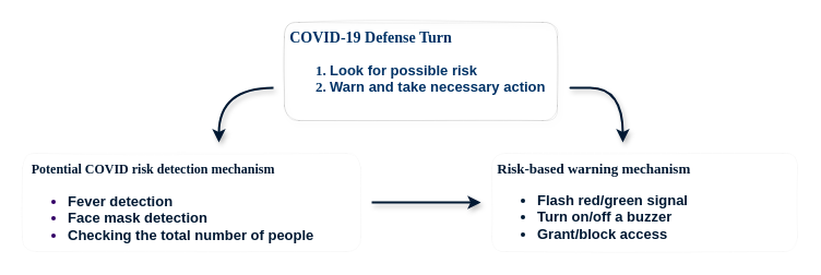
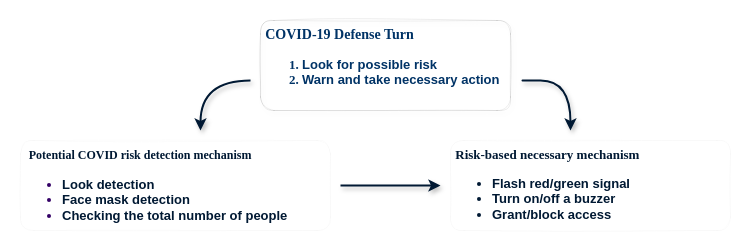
  <mxCell id="0" />
  <mxCell id="1" parent="0" />
  <mxCell id="2" value="&lt;font color=&quot;#003366&quot; style=&quot;font-size: 13px&quot;&gt;&lt;font face=&quot;Verdana&quot;&gt;&lt;span style=&quot;font-size: 13px&quot;&gt;&amp;nbsp;&lt;/span&gt;&lt;font style=&quot;font-size: 14px&quot;&gt;COVID-19 Defense Turn&lt;/font&gt;&lt;/font&gt;&lt;br&gt;&lt;ol&gt;&lt;li&gt;&lt;span style=&quot;font-family: &amp;#34;helvetica&amp;#34; ; color: rgb(0 , 51 , 102)&quot;&gt;Look for possible risk&lt;/span&gt;&lt;/li&gt;&lt;li&gt;&lt;span style=&quot;font-family: &amp;#34;helvetica&amp;#34; ; color: rgb(0 , 51 , 102)&quot;&gt;Warn and take necessary action&lt;/span&gt;&lt;/li&gt;&lt;/ol&gt;&lt;/font&gt;" style="rounded=1;shadow=1;glass=0;labelBackgroundColor=none;sketch=1;fontFamily=Times New Roman;fillColor=#9AC7BF;align=left;strokeWidth=0;opacity=80;fontStyle=1;fontColor=#330066;labelBorderColor=none;html=1;whiteSpace=wrap;verticalAlign=top;" vertex="1" parent="1"><mxGeometry x="260" y="20" width="250" height="90" as="geometry" /></mxCell>
- <mxCell id="3" value="&lt;font color=&quot;#e6e6e6&quot;&gt;&amp;nbsp;&lt;/font&gt;&lt;font style=&quot;font-size: 13px&quot;&gt; &lt;font color=&quot;#001933&quot;&gt;&lt;font face=&quot;Verdana&quot; style=&quot;font-size: 12px&quot;&gt;Potential COVID risk detection mechanism&lt;/font&gt;&lt;br&gt;&lt;/font&gt;&lt;ul&gt;&lt;li&gt;&lt;font style=&quot;font-size: 13px&quot; color=&quot;#001933&quot;&gt;&lt;span style=&quot;font-family: &amp;#34;helvetica&amp;#34;&quot;&gt;Fever detection&lt;/span&gt;&lt;/font&gt;&lt;/li&gt;&lt;li&gt;&lt;font style=&quot;font-size: 13px&quot; color=&quot;#001933&quot;&gt;&lt;span style=&quot;font-family: &amp;#34;helvetica&amp;#34;&quot;&gt;Face mask detection&lt;/span&gt;&lt;/font&gt;&lt;/li&gt;&lt;li&gt;&lt;font style=&quot;font-size: 13px&quot;&gt;&lt;span style=&quot;font-family: &amp;#34;helvetica&amp;#34;&quot;&gt;&lt;font color=&quot;#001933&quot; style=&quot;font-size: 13px&quot;&gt;Checking the total number of people&lt;/font&gt;&lt;font color=&quot;#e6e6e6&quot;&gt;&amp;nbsp;&lt;/font&gt;&lt;/span&gt;&lt;/font&gt;&lt;/li&gt;&lt;/ul&gt;&lt;/font&gt;" style="rounded=1;whiteSpace=wrap;html=1;shadow=1;glass=0;labelBackgroundColor=none;labelBorderColor=none;sketch=1;fontFamily=Times New Roman;fontColor=#330066;strokeWidth=0;fillColor=#004C99;gradientColor=none;align=left;opacity=20;fontStyle=1;fontSize=14;verticalAlign=top;" vertex="1" parent="1"><mxGeometry x="20" y="140" width="310" height="90" as="geometry" /></mxCell>
+ <mxCell id="3" value="&lt;font color=&quot;#e6e6e6&quot;&gt;&amp;nbsp;&lt;/font&gt;&lt;font style=&quot;font-size: 13px&quot;&gt; &lt;font color=&quot;#001933&quot;&gt;&lt;font face=&quot;Verdana&quot; style=&quot;font-size: 12px&quot;&gt;Potential COVID risk detection mechanism&lt;/font&gt;&lt;br&gt;&lt;/font&gt;&lt;ul&gt;&lt;li&gt;&lt;font style=&quot;font-size: 13px&quot; color=&quot;#001933&quot;&gt;&lt;span style=&quot;font-family: &amp;#34;helvetica&amp;#34;&quot;&gt;Look detection&lt;/span&gt;&lt;/font&gt;&lt;/li&gt;&lt;li&gt;&lt;font style=&quot;font-size: 13px&quot; color=&quot;#001933&quot;&gt;&lt;span style=&quot;font-family: &amp;#34;helvetica&amp;#34;&quot;&gt;Face mask detection&lt;/span&gt;&lt;/font&gt;&lt;/li&gt;&lt;li&gt;&lt;font style=&quot;font-size: 13px&quot;&gt;&lt;span style=&quot;font-family: &amp;#34;helvetica&amp;#34;&quot;&gt;&lt;font color=&quot;#001933&quot; style=&quot;font-size: 13px&quot;&gt;Checking the total number of people&lt;/font&gt;&lt;font color=&quot;#e6e6e6&quot;&gt;&amp;nbsp;&lt;/font&gt;&lt;/span&gt;&lt;/font&gt;&lt;/li&gt;&lt;/ul&gt;&lt;/font&gt;" style="rounded=1;whiteSpace=wrap;html=1;shadow=1;glass=0;labelBackgroundColor=none;labelBorderColor=none;sketch=1;fontFamily=Times New Roman;fontColor=#330066;strokeWidth=0;fillColor=#004C99;gradientColor=none;align=left;opacity=20;fontStyle=1;fontSize=14;verticalAlign=top;" vertex="1" parent="1"><mxGeometry x="20" y="140" width="310" height="90" as="geometry" /></mxCell>
  <mxCell id="4" value="" style="endArrow=classic;html=1;fontFamily=Helvetica;fontSize=12;fontColor=#E5CCFF;edgeStyle=orthogonalEdgeStyle;verticalAlign=middle;curved=1;endFill=1;strokeColor=#001933;strokeWidth=2;shadow=1;sketch=0;" edge="1" parent="1"><mxGeometry width="50" height="50" relative="1" as="geometry"><mxPoint x="250" y="80" as="sourcePoint" /><mxPoint x="200" y="130" as="targetPoint" /><Array as="points"><mxPoint x="200" y="80" /><mxPoint x="250" y="130" /></Array></mxGeometry></mxCell>
- <mxCell id="5" value="&lt;font color=&quot;#001933&quot; style=&quot;font-size: 13px&quot;&gt;&lt;font face=&quot;Verdana&quot; style=&quot;font-weight: bold&quot;&gt;&amp;nbsp;&lt;font style=&quot;font-size: 13px&quot;&gt;Risk-based warning mechanism&lt;/font&gt;&lt;/font&gt;&lt;br&gt;&lt;ul&gt;&lt;li&gt;&lt;b&gt;&lt;font color=&quot;#001933&quot; style=&quot;font-size: 13px&quot;&gt;Flash red/green signal&lt;/font&gt;&lt;/b&gt;&lt;/li&gt;&lt;li&gt;&lt;b&gt;&lt;font color=&quot;#001933&quot; style=&quot;font-size: 13px&quot;&gt;Turn on/off a buzzer&lt;/font&gt;&lt;/b&gt;&lt;/li&gt;&lt;li&gt;&lt;b&gt;&lt;font color=&quot;#001933&quot; style=&quot;font-size: 13px&quot;&gt;Grant/block access&lt;/font&gt;&lt;/b&gt;&lt;/li&gt;&lt;/ul&gt;&lt;/font&gt;" style="rounded=1;whiteSpace=wrap;html=1;shadow=1;glass=0;labelBackgroundColor=none;labelBorderColor=none;sketch=1;fontFamily=Helvetica;fontSize=12;fontColor=#E5CCFF;strokeWidth=0;fillColor=#004C99;gradientColor=none;align=left;verticalAlign=top;opacity=20;" vertex="1" parent="1"><mxGeometry x="450" y="140" width="280" height="90" as="geometry" /></mxCell>
+ <mxCell id="5" value="&lt;font color=&quot;#001933&quot; style=&quot;font-size: 13px&quot;&gt;&lt;font face=&quot;Verdana&quot; style=&quot;font-weight: bold&quot;&gt;&amp;nbsp;&lt;font style=&quot;font-size: 13px&quot;&gt;Risk-based necessary mechanism&lt;/font&gt;&lt;/font&gt;&lt;br&gt;&lt;ul&gt;&lt;li&gt;&lt;b&gt;&lt;font color=&quot;#001933&quot; style=&quot;font-size: 13px&quot;&gt;Flash red/green signal&lt;/font&gt;&lt;/b&gt;&lt;/li&gt;&lt;li&gt;&lt;b&gt;&lt;font color=&quot;#001933&quot; style=&quot;font-size: 13px&quot;&gt;Turn on/off a buzzer&lt;/font&gt;&lt;/b&gt;&lt;/li&gt;&lt;li&gt;&lt;b&gt;&lt;font color=&quot;#001933&quot; style=&quot;font-size: 13px&quot;&gt;Grant/block access&lt;/font&gt;&lt;/b&gt;&lt;/li&gt;&lt;/ul&gt;&lt;/font&gt;" style="rounded=1;whiteSpace=wrap;html=1;shadow=1;glass=0;labelBackgroundColor=none;labelBorderColor=none;sketch=1;fontFamily=Helvetica;fontSize=12;fontColor=#E5CCFF;strokeWidth=0;fillColor=#004C99;gradientColor=none;align=left;verticalAlign=top;opacity=20;" vertex="1" parent="1"><mxGeometry x="450" y="140" width="280" height="90" as="geometry" /></mxCell>
  <mxCell id="6" value="" style="endArrow=classic;html=1;fontFamily=Helvetica;fontSize=12;fontColor=#E5CCFF;edgeStyle=orthogonalEdgeStyle;verticalAlign=middle;curved=1;endFill=1;strokeColor=#001933;strokeWidth=2;shadow=1;sketch=0;" edge="1" parent="1"><mxGeometry width="50" height="50" relative="1" as="geometry"><mxPoint x="530" y="80" as="sourcePoint" /><mxPoint x="570" y="130" as="targetPoint" /><Array as="points"><mxPoint x="510" y="80" /><mxPoint x="570" y="80" /></Array></mxGeometry></mxCell>
  <mxCell id="7" value="" style="endArrow=classic;startArrow=none;html=1;shadow=1;sketch=0;fontFamily=Helvetica;fontSize=12;fontColor=#E5CCFF;strokeColor=#001933;strokeWidth=2;verticalAlign=middle;edgeStyle=orthogonalEdgeStyle;curved=1;startFill=0;" edge="1" parent="1"><mxGeometry width="50" height="50" relative="1" as="geometry"><mxPoint x="340" y="185" as="sourcePoint" /><mxPoint x="440" y="185" as="targetPoint" /><Array as="points" /></mxGeometry></mxCell>
